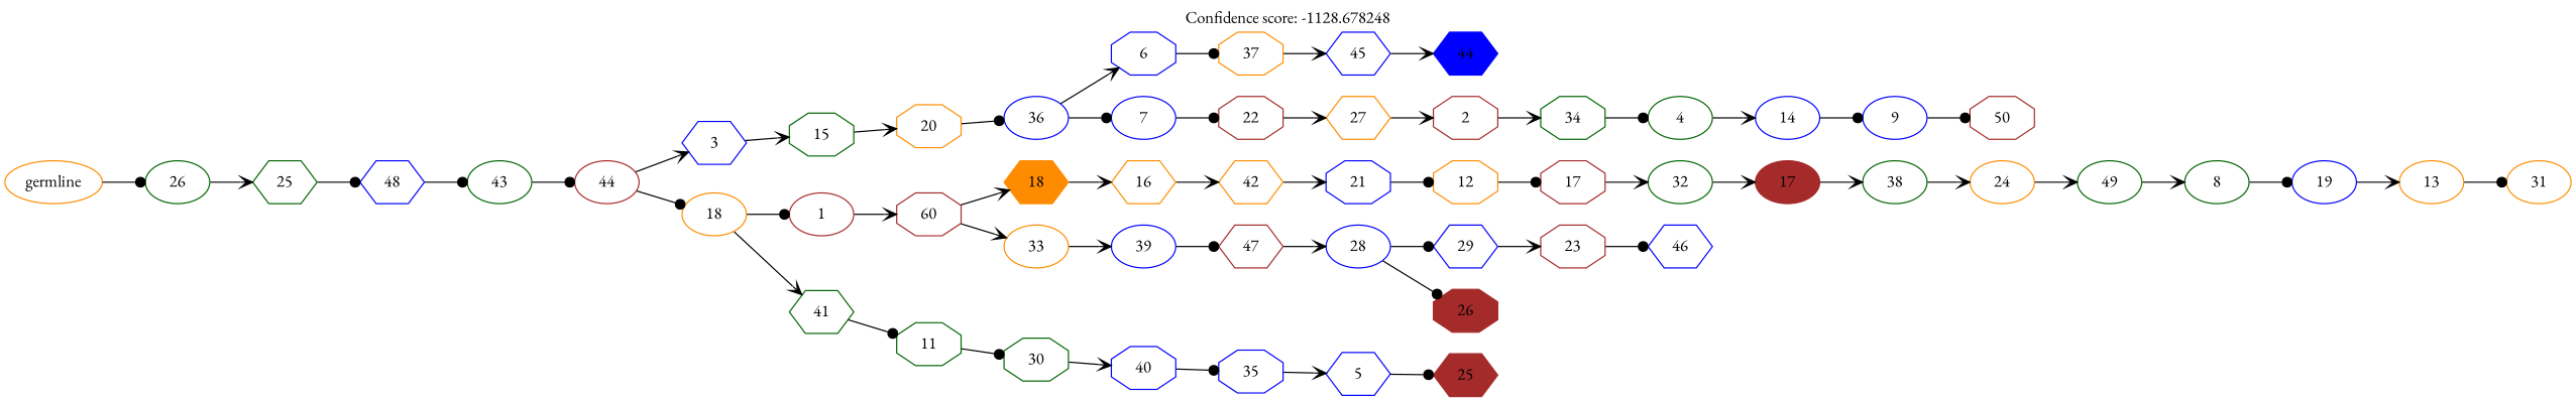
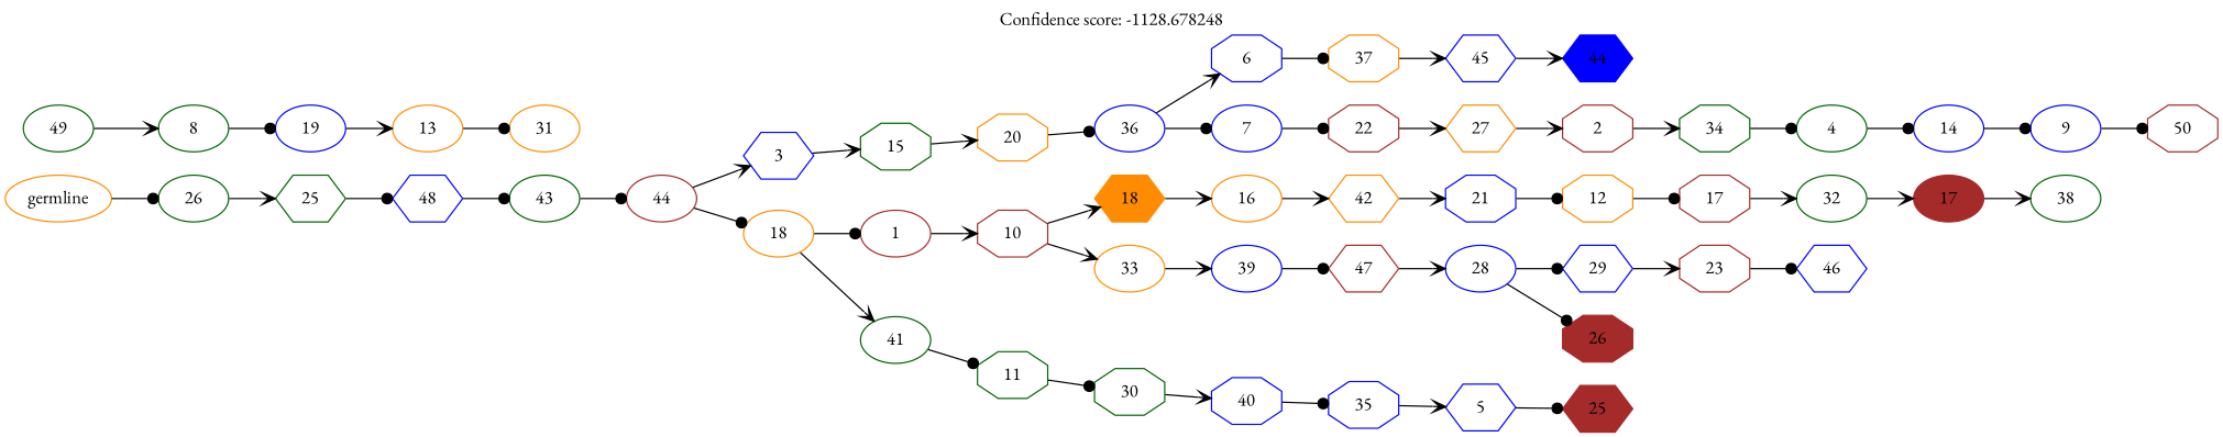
  digraph {
    fontname="EB Garamond"
    label="Confidence score: -1128.678248"
    labelloc=t
    rankdir=LR
    node [color=blue fontname="EB Garamond" shape=ellipse]
    edge [arrowhead=vee fontname="EB Garamond"]
    n1 [label=45 shape=hexagon]
    n2 [label=44 shape=hexagon style=filled]
    n3 [color=darkorange label=37 shape=octagon]
    n4 [label=6 shape=octagon]
    n5 [label=9]
    n6 [color=brown label=50 shape=octagon]
    n7 [label=14]
    n8 [color=darkgreen label=4]
    n9 [color=darkgreen label=34 shape=octagon]
    n10 [color=brown label=2 shape=octagon]
    n11 [color=darkorange label=27 shape=hexagon]
    n12 [color=brown label=22 shape=octagon]
    n13 [label=7]
    n14 [label=36]
    n15 [color=darkorange label=20 shape=octagon]
    n16 [color=darkgreen label=15 shape=octagon]
    n17 [label=3 shape=hexagon]
    n18 [color=darkorange label=13]
    n19 [color=darkorange label=31]
    n20 [label=19]
    n21 [color=darkgreen label=8]
    n22 [color=darkgreen label=49]
-   n23 [color=darkorange label=24]
    n24 [color=darkgreen label=38]
    n25 [color=brown label=17 style=filled]
    n26 [color=darkgreen label=32]
    n27 [color=brown label=17 shape=octagon]
    n28 [color=darkorange label=12 shape=octagon]
    n29 [label=21 shape=octagon]
    n30 [color=darkorange label=42 shape=hexagon]
-   n31 [color=darkorange label=16 shape=hexagon]
+   n31 [color=darkorange label=16]
    n32 [color=darkorange label=18 shape=hexagon style=filled]
    n33 [color=brown label=23 shape=octagon]
    n34 [label=46 shape=hexagon]
    n35 [label=29 shape=hexagon]
    n36 [label=28]
    n37 [color=brown label=26 shape=octagon style=filled]
    n38 [color=brown label=47 shape=hexagon]
    n39 [label=39]
    n40 [color=darkorange label=33]
-   n41 [color=brown label=60 shape=octagon]
+   n41 [color=brown label=10 shape=octagon]
    n42 [color=brown label=1]
    n43 [label=5 shape=hexagon]
    n44 [color=brown label=25 shape=hexagon style=filled]
    n45 [label=35 shape=octagon]
    n46 [label=40 shape=octagon]
    n47 [color=darkgreen label=30 shape=octagon]
    n48 [color=darkgreen label=11 shape=octagon]
-   n49 [color=darkgreen label=41 shape=hexagon]
+   n49 [color=darkgreen label=41]
    n50 [color=darkorange label=18]
    n51 [color=brown label=44]
    n52 [color=darkgreen label=43]
    n53 [label=48 shape=hexagon]
    n54 [color=darkgreen label=25 shape=hexagon]
    n55 [color=darkgreen label=26]
    n56 [color=darkorange label=germline]
    n1 -> n2
    n3 -> n1
    n4 -> n3 [arrowhead=dot]
    n5 -> n6 [arrowhead=dot]
    n7 -> n5 [arrowhead=dot]
-   n8 -> n7
+   n8 -> n7 [arrowhead=dot]
    n9 -> n8 [arrowhead=dot]
    n10 -> n9
    n11 -> n10
    n12 -> n11
    n13 -> n12 [arrowhead=dot]
    n14 -> n4
    n14 -> n13 [arrowhead=dot]
    n15 -> n14 [arrowhead=dot]
    n16 -> n15
    n17 -> n16
    n18 -> n19 [arrowhead=dot]
    n20 -> n18
    n21 -> n20 [arrowhead=dot]
    n22 -> n21
-   n23 -> n22
-   n24 -> n23
    n25 -> n24
    n26 -> n25
    n27 -> n26
    n28 -> n27 [arrowhead=dot]
    n29 -> n28 [arrowhead=dot]
    n30 -> n29
    n31 -> n30
    n32 -> n31
    n33 -> n34 [arrowhead=dot]
    n35 -> n33
    n36 -> n35 [arrowhead=dot]
    n36 -> n37 [arrowhead=dot]
    n38 -> n36
    n39 -> n38 [arrowhead=dot]
    n40 -> n39
    n41 -> n32
    n41 -> n40
    n42 -> n41
    n43 -> n44 [arrowhead=dot]
    n45 -> n43
    n46 -> n45 [arrowhead=dot]
    n47 -> n46
    n48 -> n47 [arrowhead=dot]
    n49 -> n48 [arrowhead=dot]
    n50 -> n42 [arrowhead=dot]
    n50 -> n49
    n51 -> n17
    n51 -> n50 [arrowhead=dot]
    n52 -> n51 [arrowhead=dot]
    n53 -> n52 [arrowhead=dot]
    n54 -> n53 [arrowhead=dot]
    n55 -> n54
    n56 -> n55 [arrowhead=dot]
  }
